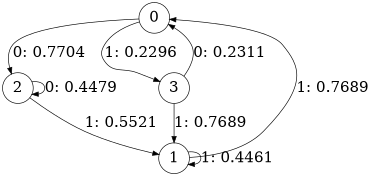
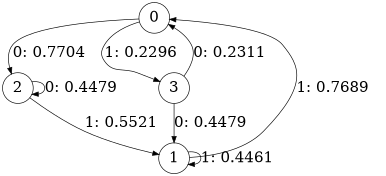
  digraph {
    node [fontsize=24 shape=circle]
    edge [fontsize=24]
    0
    2
    3
    1
    0 -> 2 [label="0: 0.7704   "]
    0 -> 3 [label="1: 0.2296   "]
    2 -> 2 [label="0: 0.4479   "]
    2 -> 1 [label="1: 0.5521   "]
    3 -> 0 [label="0: 0.2311   "]
-   3 -> 1 [label="1: 0.7689   "]
+   3 -> 1 [label="0: 0.4479   "]
    1 -> 0 [label="1: 0.7689   "]
    1 -> 1 [label="1: 0.4461   "]
  }
